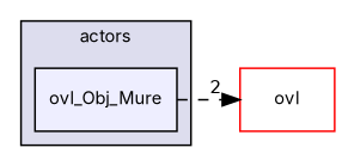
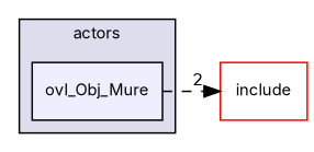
  digraph {
    compound=true
    rankdir=LR
    fontname=Inter
    node [fontname=Inter fontsize=10 shape=box style=filled]
    n1 [fillcolor="#eeeeff" label=ovl_Obj_Mure pencolor=black]
-   n2 [color=red fillcolor=white label=ovl]
+   n2 [color=red fillcolor=white label=include]
    subgraph cluster_1 {
      bgcolor="#ddddee"
      fontsize=10
      label=actors
      pencolor=black
      n1
    }
    n1 -> n2 [headlabel=2 labeldistance=1.5 labelfontname=Helvetica labelfontsize=10 style=dashed fontname=Inter]
  }
